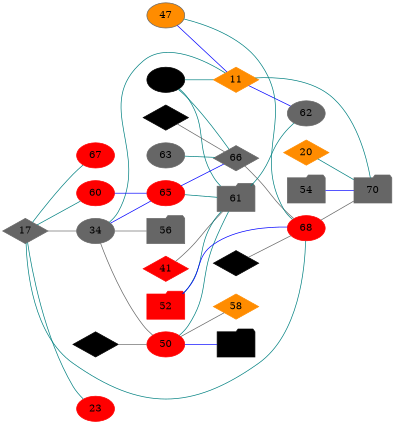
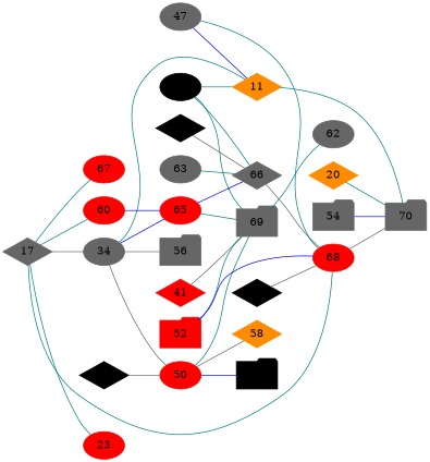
  graph {
    rankdir=LR
    node [color=gray40 shape=ellipse style=filled]
    edge [color=teal]
    n1 [color=darkorange label=11 shape=diamond super="+21+11+29"]
    70 [shape=folder super="+9"]
    62 [super="+53"]
    12 [color=black]
    66 [shape=diamond super="+64+3"]
-   69 [shape=folder super="+28+38+6+16" label=61]
+   69 [shape=folder super="+28+38+6+16"]
    68 [color=red super="+7+36+44"]
    17 [shape=diamond super="+14"]
    23 [color=red]
    34 [super="+33+15+22"]
    60 [color=red super="+24+30+37"]
    67 [color=red]
    65 [color=red super="+1"]
    50 [color=red super="+4"]
    56 [shape=folder super="+49"]
    20 [color=darkorange shape=diamond]
    51 [color=black shape=folder]
    58 [color=darkorange shape=diamond]
    41 [color=red shape=diamond]
    43 [color=black shape=diamond]
-   47 [super="+18" fillcolor=darkorange]
+   47 [super="+18"]
    52 [color=red shape=folder super="+39"]
    54 [shape=folder]
    55 [color=black shape=diamond super="+48"]
    57 [color=black shape=diamond]
    63 [super="+59"]
    n1 -- 70
-   n1 -- 62 [color=blue]
    12 -- n1 [weight=2]
    12 -- 66
    12 -- 69
    66 -- 68 [color=gray40]
    69 -- 62
    68 -- 70 [color=gray40 weight=2]
    17 -- 68
    17 -- 23
    17 -- 34 [color=gray40 weight=2]
    17 -- 60
    17 -- 67
    34 -- n1
    34 -- 65 [color=blue]
    34 -- 50 [color=gray40]
    34 -- 56 [color=gray40]
    60 -- 65 [color=blue]
    65 -- 66 [color=blue weight=2]
    65 -- 69
    50 -- 69 [weight=2]
    50 -- 51 [color=blue]
    50 -- 58 [color=gray40]
    20 -- 70
    41 -- 69 [color=gray40]
    43 -- 50 [color=gray40]
    47 -- n1 [color=blue]
    47 -- 68
    52 -- 69
    52 -- 68 [color=blue]
    54 -- 70 [color=blue]
    55 -- 66 [color=gray40]
    57 -- 68 [color=gray40]
    63 -- 66
  }
